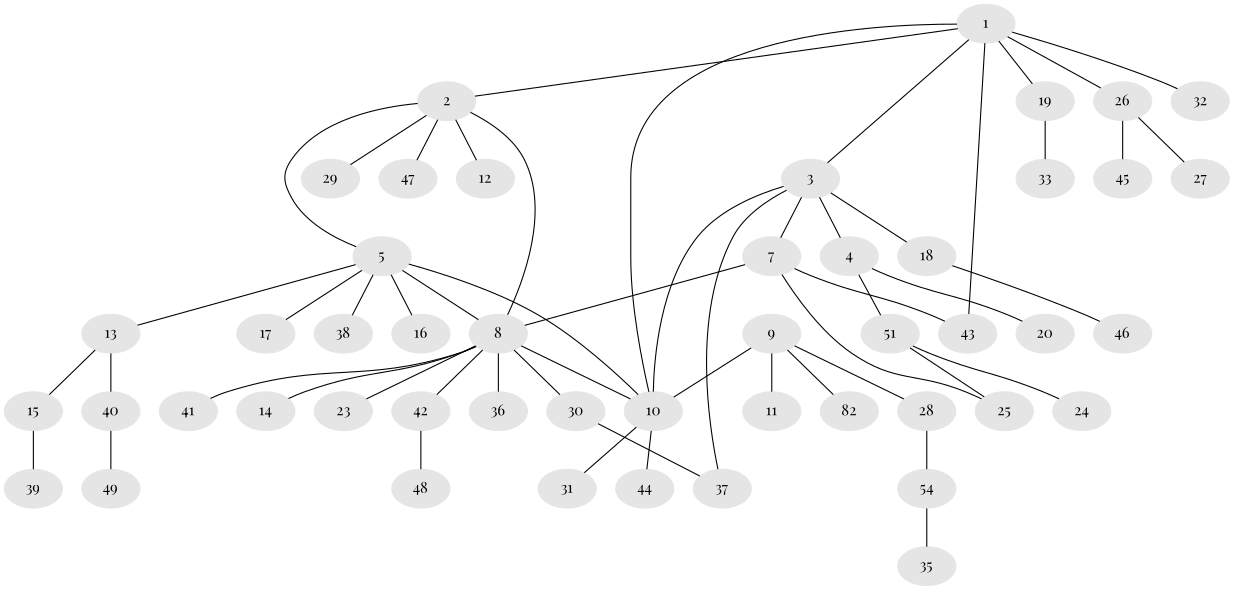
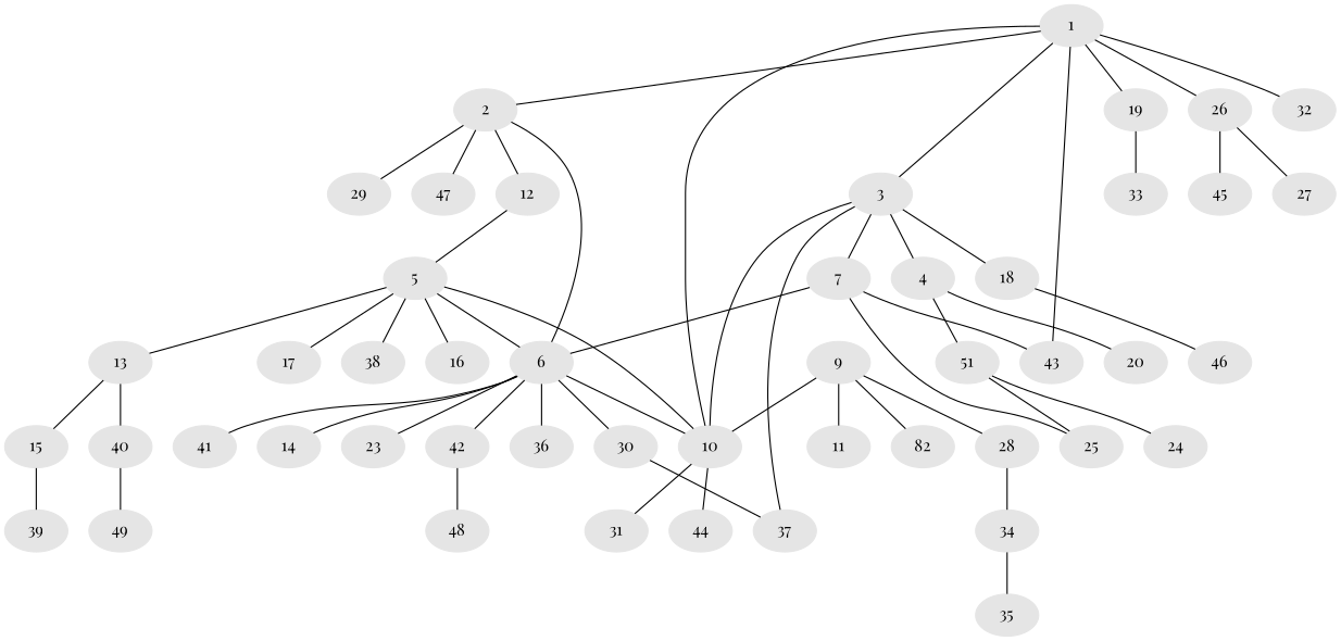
  graph {
    fontname="Playfair Display"
    node [color=gray90 fontname="Playfair Display" style=filled]
    edge [fontname="Playfair Display"]
    1
    2
    3
    10
    19
    26
    32
    43
    5
-   8
+   8 [label=6]
    12
    29
    47
    4
    7
    18
    37
    31
    44
    33
    27
    45
    13
    16
    17
    38
    14
    23
    30
    36
    41
    42
    20
    n34 [label=51]
    25
    46
    24
    15
    40
    48
    9
    11
    n43 [label=82]
    28
-   34 [label=54]
+   34
    39
    49
    35
    1 -- 2
    1 -- 3
    1 -- 10
    1 -- 19
    1 -- 26
    1 -- 32
    1 -- 43
-   2 -- 5
+   12 -- 5
    2 -- 8
    2 -- 12
    2 -- 29
    2 -- 47
    3 -- 10
    3 -- 4
    3 -- 7
    3 -- 18
    3 -- 37
    10 -- 31
    10 -- 44
    19 -- 33
    26 -- 27
    26 -- 45
    5 -- 10
    5 -- 8
    5 -- 13
    5 -- 16
    5 -- 17
    5 -- 38
    8 -- 10
    8 -- 14
    8 -- 23
    8 -- 30
    8 -- 36
    8 -- 41
    8 -- 42
    4 -- 20
    4 -- n34
    7 -- 43
    7 -- 8
    7 -- 25
    18 -- 46
    13 -- 15
    13 -- 40
    30 -- 37
    42 -- 48
    n34 -- 25
    n34 -- 24
    15 -- 39
    40 -- 49
    9 -- 10
    9 -- 11
    9 -- n43
    9 -- 28
    28 -- 34
    34 -- 35
  }
